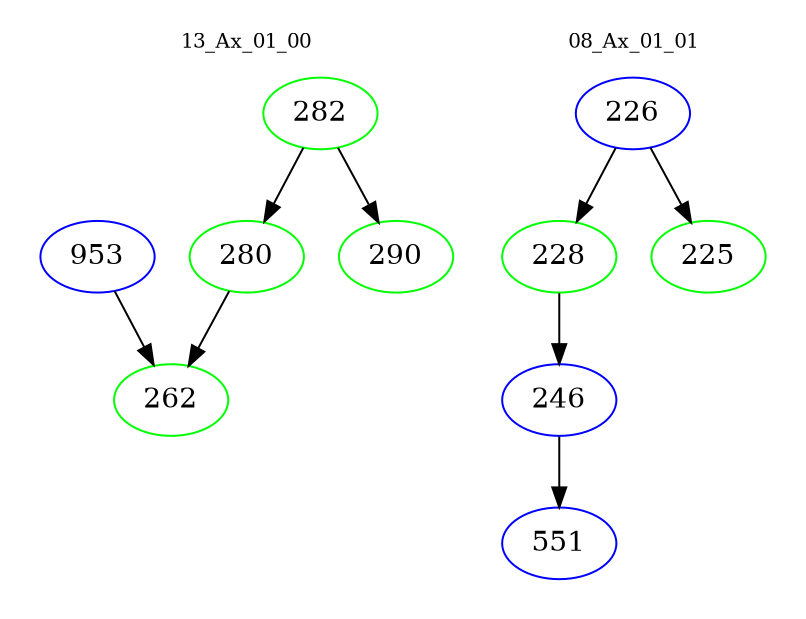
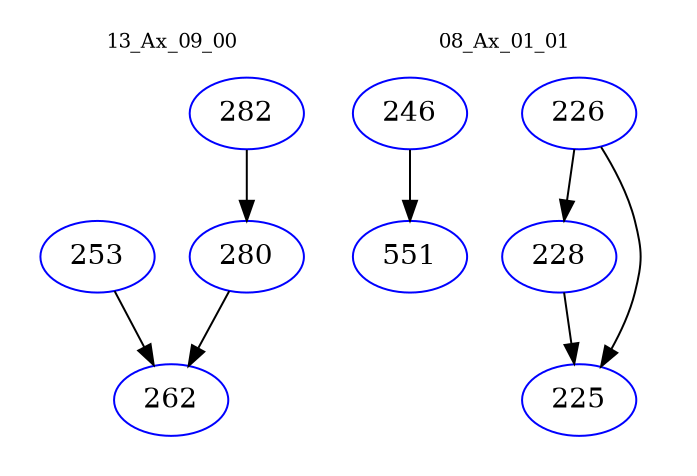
  digraph {
    node [color=blue]
    edge [color=black]
-   n1 [color=green label=280]
-   n2 [color=green label=262]
-   n3 [color=green label=282]
-   n4 [label=953]
-   n5 [color=green label=290]
-   n6 [color=green label=228]
+   n1 [label=280]
+   n2 [label=262]
+   n3 [label=282]
+   n4 [label=253]
+   n6 [label=228]
    n7 [label=226]
    n8 [label=246]
-   n9 [color=green label=225]
+   n9 [label=225]
    n10 [label=551]
    subgraph cluster_1 {
      color=white
      fontsize=10
-     label="13_Ax_01_00"
+     label="13_Ax_09_00"
      n1
      n2
      n3
      n4
-     n5
    }
    subgraph cluster_2 {
      color=white
      fontsize=10
      label="08_Ax_01_01"
      n6
      n7
      n8
      n9
      n10
    }
    n1 -> n2
    n3 -> n1
-   n3 -> n5
    n4 -> n2
-   n6 -> n8
+   n6 -> n9
    n7 -> n6
    n7 -> n9
    n8 -> n10
  }
